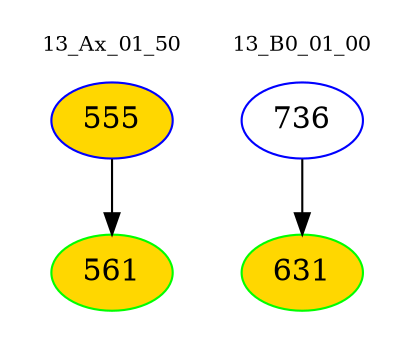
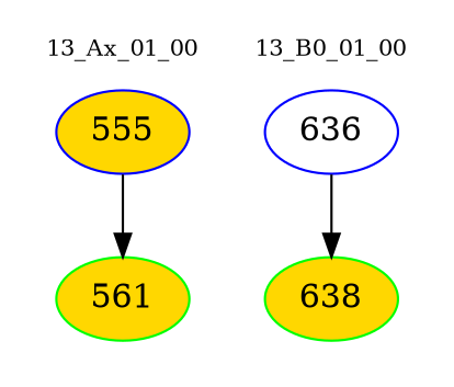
  digraph {
    node [color=blue fillcolor=gold style=filled]
    edge [color=black]
    n1 [label=555]
    n2 [color=green label=561]
-   n3 [fillcolor=white label=736]
-   n4 [color=green label=631]
+   n3 [fillcolor=white label=636]
+   n4 [color=green label=638]
    subgraph cluster_1 {
      color=white
      fontsize=10
-     label="13_Ax_01_50"
+     label="13_Ax_01_00"
      n1
      n2
    }
    subgraph cluster_2 {
      color=white
      fontsize=10
      label="13_B0_01_00"
      n3
      n4
    }
    n1 -> n2
    n3 -> n4
  }
